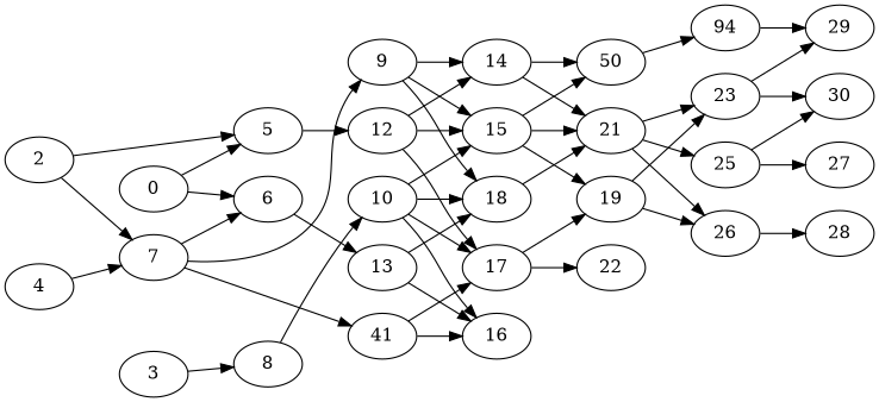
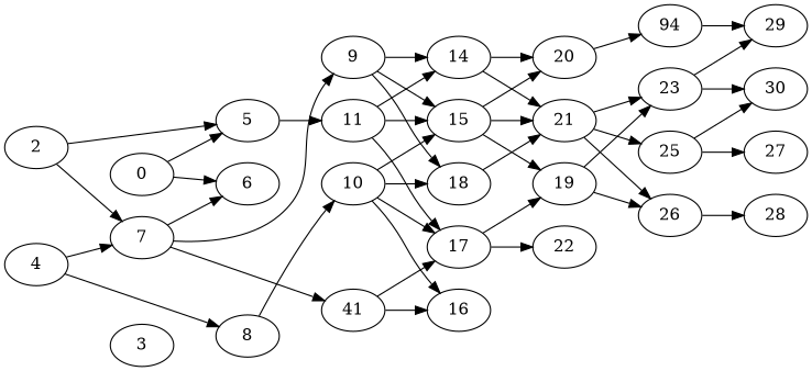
  digraph {
    rankdir=LR
    node [alpha=0.16]
    n1 [alpha=0.19 expect_size=47590400 label=0]
    5 [alpha=0.18 expect_size=21953536]
    6 [alpha=0.10 expect_size=39829504]
-   12 [alpha=0.04 expect_size=41686016]
-   13 [alpha=0.03 expect_size=32871424]
+   12 [alpha=0.04 expect_size=41686016 label=11]
    14 [alpha=0.19 expect_size=45892608]
    15 [alpha=0.03 expect_size=7852032]
    17 [alpha=0.10 expect_size=26527744]
    18 [alpha=0.10 expect_size=37204992]
    16 [alpha=0.13 expect_size=51105792]
    2 [expect_size=47134720]
    7 [alpha=0.05 expect_size=14817280]
    9 [alpha=0.11 expect_size=49639424]
    n14 [alpha=0.20 expect_size=43589632 label=41]
    3 [alpha=0.06 expect_size=50742272]
    4 [alpha=0.04 expect_size=13267968]
    8 [alpha=0.12 expect_size=44999680]
    10 [alpha=0.11 expect_size=40821760]
-   20 [alpha=0.14 expect_size=43475968 label=50]
+   20 [alpha=0.14 expect_size=43475968]
    21 [alpha=0.17 expect_size=22601728]
    19 [alpha=0.09 expect_size=17762304]
    22 [alpha=0.18 expect_size=22127616]
    n23 [alpha=0.01 expect_size=39710720 label=94]
    23 [alpha=0.17 expect_size=32443392]
    26 [expect_size=44881920]
    25 [alpha=0.11 expect_size=37799936]
    29 [expect_size=26505216]
    30 [expect_size=48327680]
    28 [alpha=0.11 expect_size=51182592]
    27 [alpha=0.05 expect_size=27743232]
    n1 -> 5
    n1 -> 6
    5 -> 12
-   6 -> 13
    12 -> 14
    12 -> 15
    12 -> 17
-   13 -> 18
-   13 -> 16
    14 -> 20
    14 -> 21
    15 -> 20
    15 -> 21
    15 -> 19
    17 -> 19
    17 -> 22
    18 -> 21
    2 -> 5
    2 -> 7
    7 -> 6
    7 -> 9
    7 -> n14
    9 -> 14
    9 -> 15
    9 -> 18
    n14 -> 17
    n14 -> 16
    4 -> 7
-   3 -> 8
+   4 -> 8
    8 -> 10
    10 -> 15
    10 -> 17
    10 -> 18
    10 -> 16
    20 -> n23
    21 -> 23
    21 -> 26
    21 -> 25
    19 -> 23
    19 -> 26
    n23 -> 29
    23 -> 29
    23 -> 30
    26 -> 28
    25 -> 30
    25 -> 27
  }
